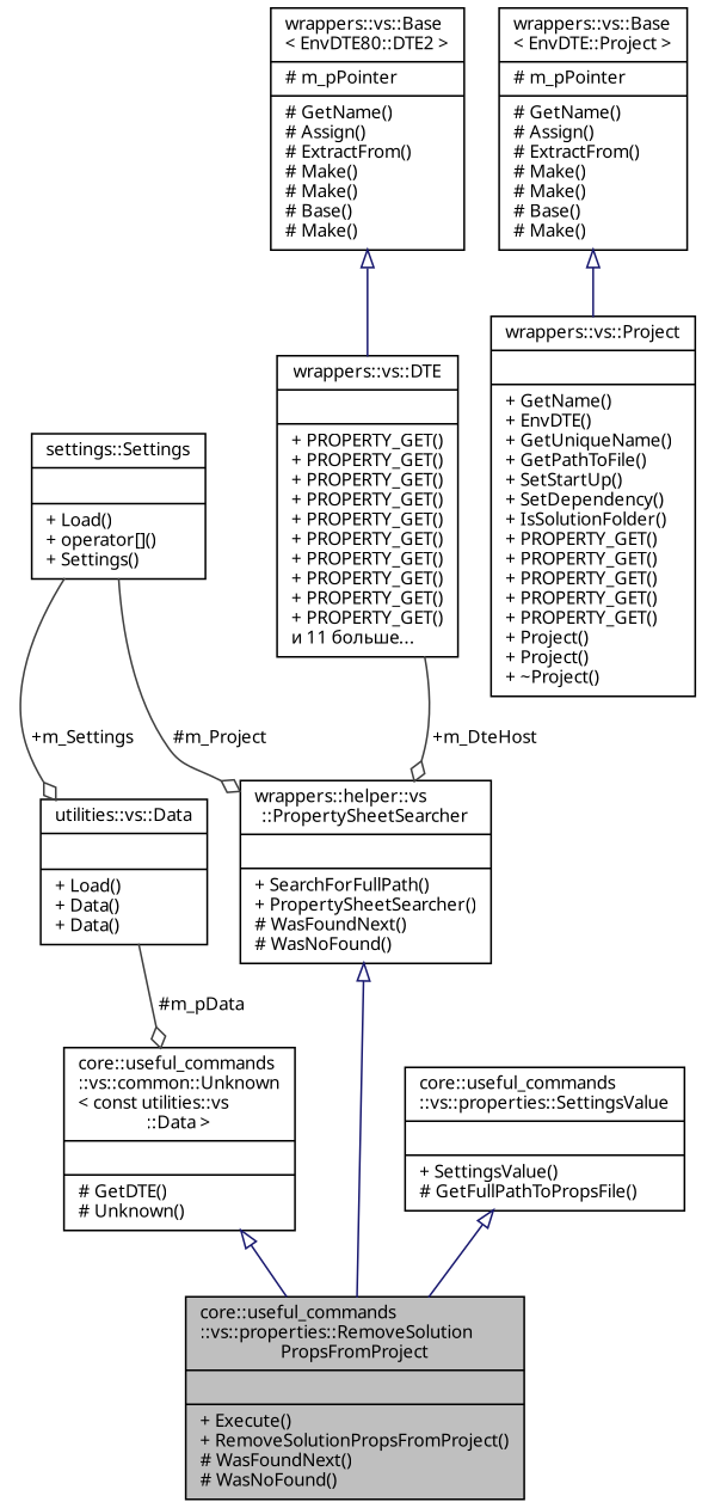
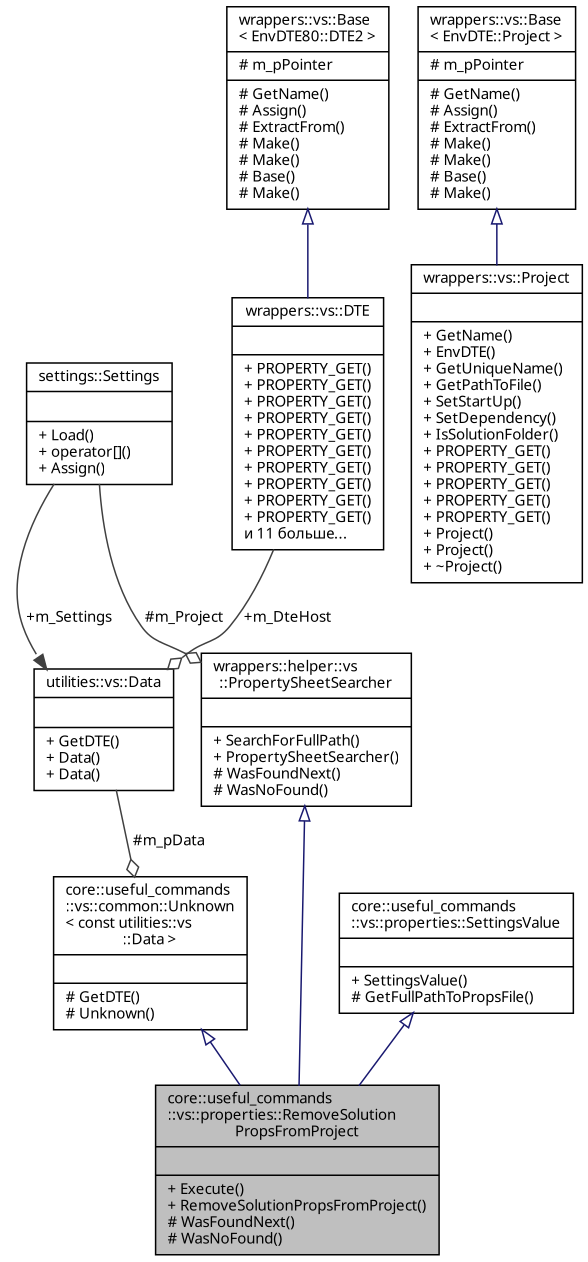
  digraph {
    node [color=black fillcolor=white fontname=Verdana fontsize=10 shape=record style=filled]
    edge [arrowtail=onormal color=midnightblue dir=back fontname=Verdana fontsize=10 labelfontname=Verdana labelfontsize=10 style=solid]
    n1 [fillcolor=grey75 fontcolor=black height=0.2 label="{core::useful_commands\l::vs::properties::RemoveSolution\lPropsFromProject\n||+ Execute()\l+ RemoveSolutionPropsFromProject()\l# WasFoundNext()\l# WasNoFound()\l}" width=0.4]
    n2 [height=0.2 label="{core::useful_commands\l::vs::common::Unknown\l\< const utilities::vs\l::Data \>\n||# GetDTE()\l# Unknown()\l}" width=0.4]
-   n3 [height=0.2 label="{utilities::vs::Data\n||+ Load()\l+ Data()\l+ Data()\l}" width=0.4]
-   n4 [height=0.2 label="{settings::Settings\n||+ Load()\l+ operator[]()\l+ Settings()\l}" width=0.4]
+   n3 [height=0.2 label="{utilities::vs::Data\n||+ GetDTE()\l+ Data()\l+ Data()\l}" width=0.4]
+   n4 [height=0.2 label="{settings::Settings\n||+ Load()\l+ operator[]()\l+ Assign()\l}" width=0.4]
    n5 [height=0.2 label="{wrappers::helper::vs\l::PropertySheetSearcher\n||+ SearchForFullPath()\l+ PropertySheetSearcher()\l# WasFoundNext()\l# WasNoFound()\l}" width=0.4]
    n6 [height=0.2 label="{wrappers::vs::DTE\n||+ PROPERTY_GET()\l+ PROPERTY_GET()\l+ PROPERTY_GET()\l+ PROPERTY_GET()\l+ PROPERTY_GET()\l+ PROPERTY_GET()\l+ PROPERTY_GET()\l+ PROPERTY_GET()\l+ PROPERTY_GET()\l+ PROPERTY_GET()\lи 11 больше...\l}" width=0.4]
    n7 [height=0.2 label="{wrappers::vs::Base\l\< EnvDTE80::DTE2 \>\n|# m_pPointer\l|# GetName()\l# Assign()\l# ExtractFrom()\l# Make()\l# Make()\l# Base()\l# Make()\l}" width=0.4]
    n8 [height=0.2 label="{wrappers::vs::Project\n||+ GetName()\l+ EnvDTE()\l+ GetUniqueName()\l+ GetPathToFile()\l+ SetStartUp()\l+ SetDependency()\l+ IsSolutionFolder()\l+ PROPERTY_GET()\l+ PROPERTY_GET()\l+ PROPERTY_GET()\l+ PROPERTY_GET()\l+ PROPERTY_GET()\l+ Project()\l+ Project()\l+ ~Project()\l}" width=0.4]
    n9 [height=0.2 label="{wrappers::vs::Base\l\< EnvDTE::Project \>\n|# m_pPointer\l|# GetName()\l# Assign()\l# ExtractFrom()\l# Make()\l# Make()\l# Base()\l# Make()\l}" width=0.4]
    n10 [height=0.2 label="{core::useful_commands\l::vs::properties::SettingsValue\n||+ SettingsValue()\l# GetFullPathToPropsFile()\l}" width=0.4]
    n2 -> n1
    n3 -> n2 [arrowhead=odiamond color=grey25 label=" #m_pData" arrowtail="" dir=""]
-   n4 -> n3 [arrowhead=odiamond color=grey25 label=" +m_Settings" arrowtail="" dir=""]
+   n4 -> n3 [arrowhead=normal color=grey25 label=" +m_Settings" arrowtail="" dir=""]
    n4 -> n5 [arrowhead=odiamond color=grey25 label=" #m_Project" arrowtail="" dir=""]
    n5 -> n1
-   n6 -> n5 [arrowhead=odiamond color=grey25 label=" +m_DteHost" arrowtail="" dir=""]
+   n6 -> n3 [arrowhead=odiamond color=grey25 label=" +m_DteHost" arrowtail="" dir=""]
    n7 -> n6
    n9 -> n8
    n10 -> n1
  }
